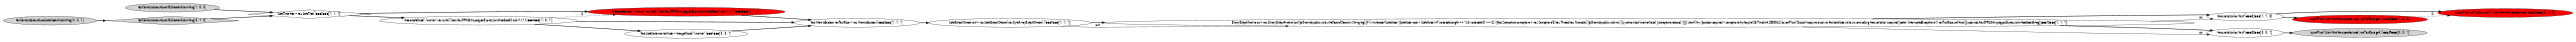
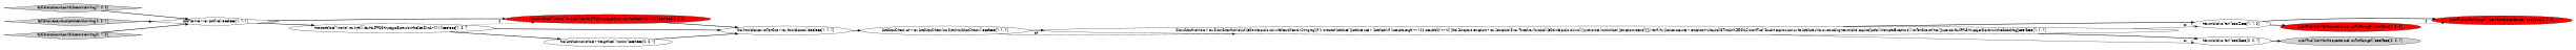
  digraph {
    fontname="Patrick Hand"
    rankdir=LR
    node [fillcolor=white fontname="Patrick Hand" shape=ellipse style=filled]
    edge [fontname="Patrick Hand" style=bold]
    n1 [fillcolor=red label="assertTrue(ranTestCase.get(),\"Didn't find the expected node\")@@@33@@@['0', '1', '0']"]
    n2 [label="BinaryOutputArchive oa = new BinaryOutputArchive(out){@Override public void writeRecord(Record r,String tag){if (r instanceof DataNode) {DataNode node = (DataNode)rif (node.data.length == 1 && node.data(0( == 42) {final Semaphore semaphore = new Semaphore(0)new Thread(new Runnable(){@Override public void run(){synchronized (markerNode) {semaphore.release()}}}).start()try {boolean acquired = semaphore.tryAcquire(30,TimeUnit.SECONDS)assertTrue(\"Couldn't acquire a lock on the DataNode while we were calling tree.serialize\",acquired)}catch (InterruptedException e1) ranTestCase.set(true)}}super.edu.fdu.CPPDG.tinypdg.pe.ExpressionInfo@3aebc0rtag}}@@@10@@@['1', '1', '1']"]
    n3 [label="tree.serialize(oa,\"test\")@@@32@@@['1', '1', '0']"]
    n4 [label="tree.serialize(oa,\"test\")@@@38@@@['0', '0', '1']"]
    n5 [fillcolor=red label="assertTrue(\"Didn't find the expected node\",ranTestCase.get())@@@33@@@['1', '0', '0']"]
    n6 [fillcolor=lightgray label="assertTrue(\"Didn't find the expected node\",ranTestCase.get())@@@39@@@['0', '0', '1']"]
-   n7 [fillcolor=lightgray label="testSerializeDoesntLockACLCacheWhileWriting['1', '0', '0']"]
+   n7 [fillcolor=lightgray label="testSerializeDoesntLockACLCacheWhileWriting['1', '0', '0']" shape=diamond]
    n8 [label="DataTree tree = new DataTree()@@@3@@@['1', '1', '1']" shape=diamond]
    n9 [fillcolor=red label="tree.createNode(\"/marker\",new byte((((edu.fdu.CPPDG.tinypdg.pe.ExpressionInfo@3aeab7,null,-1,1,1,1)@@@4@@@['0', '1', '0']"]
    n10 [label="tree.createNode(\"/marker\",new byte((((edu.fdu.CPPDG.tinypdg.pe.ExpressionInfo@3aeb38,null,-1,1,1,1)@@@4@@@['1', '0', '1']"]
-   n11 [fillcolor=lightgray label="testSerializeDoesntLockDataNodeWhileWriting['0', '0', '1']"]
+   n11 [fillcolor=lightgray label="testSerializeDoesntLockDataNodeWhileWriting['0', '0', '1']" shape=diamond]
    n12 [label="final AtomicBoolean ranTestCase = new AtomicBoolean()@@@8@@@['1', '1', '1']"]
    n13 [label="DataOutputStream out = new DataOutputStream(new ByteArrayOutputStream())@@@9@@@['1', '1', '1']"]
    n14 [label="final DataNode markerNode = tree.getNode(\"/marker\")@@@7@@@['0', '0', '1']"]
    n15 [fillcolor=lightgray label="testSerializeDoesntLockACLCacheWhileWriting['0', '1', '0']" shape=diamond]
    n2 -> n3
    n2 -> n3 [label=oa style=solid]
    n2 -> n4
    n2 -> n4 [label=oa style=solid]
    n3 -> n1
    n3 -> n5
    n4 -> n6
    n5 -> n1 [label=0 style=dashed]
    n7 -> n8
    n8 -> n9
    n8 -> n10
    n9 -> n12
    n10 -> n9 [label=0 style=dashed]
    n10 -> n12
    n10 -> n14
-   n11 -> n15
+   n11 -> n8
    n12 -> n13
    n13 -> n2
    n13 -> n2 [label=out style=solid]
    n14 -> n12
    n15 -> n8
  }
